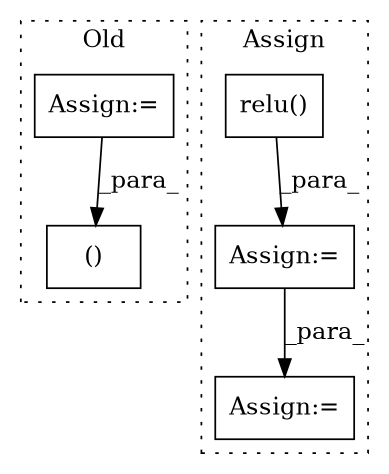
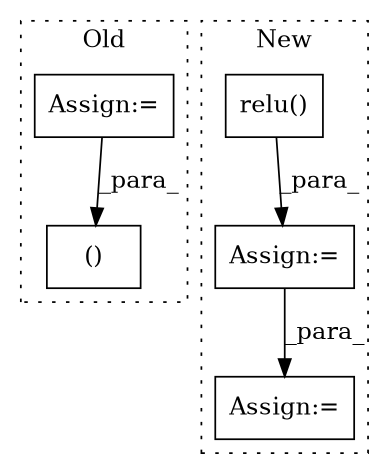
  digraph {
    node [a=68 l=3 shape=box]
    n1 [a=54 l=10 label="()" s=3327]
    n2 [label="Assign:=" s=3171]
    n3 [a=75 l="7,1" label="relu()" s="3504,3546"]
    n4 [label="Assign:=" s=3601]
    n5 [label="Assign:=" s=3562]
    subgraph cluster_1 {
      label=Old
      style=dotted
      n1
      n2
    }
    subgraph cluster_2 {
-     label=Assign
+     label=New
      style=dotted
      n3
      n4
      n5
    }
    n2 -> n1 [label=_para_]
    n3 -> n5 [label=_para_]
    n5 -> n4 [label=_para_]
  }
